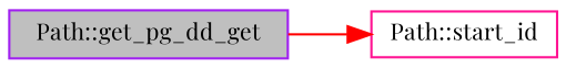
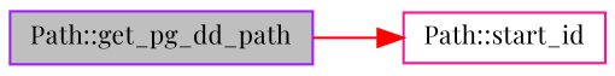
  digraph {
    rankdir=LR
    fontname="Playfair Display"
    node [fontname="Playfair Display" fontsize=10 shape=record style=filled]
-   n1 [color=purple fillcolor=grey75 fontcolor=black height=0.2 label="Path::get_pg_dd_get" width=0.4]
+   n1 [color=purple fillcolor=grey75 fontcolor=black height=0.2 label="Path::get_pg_dd_path" width=0.4]
    n2 [color=deeppink fillcolor=white height=0.2 label="Path::start_id" width=0.4]
    n1 -> n2 [color=red fontname="Playfair Display" fontsize=10 labelfontname=Helvetica labelfontsize=10 style=solid]
  }
